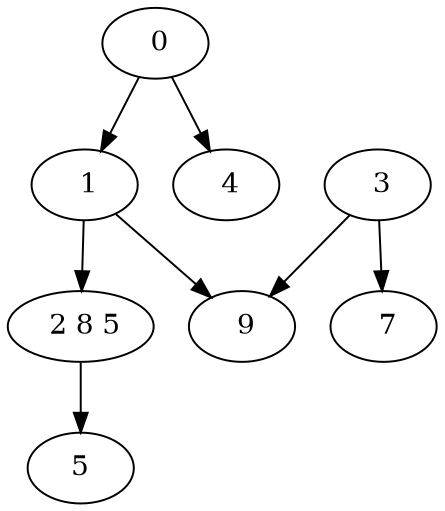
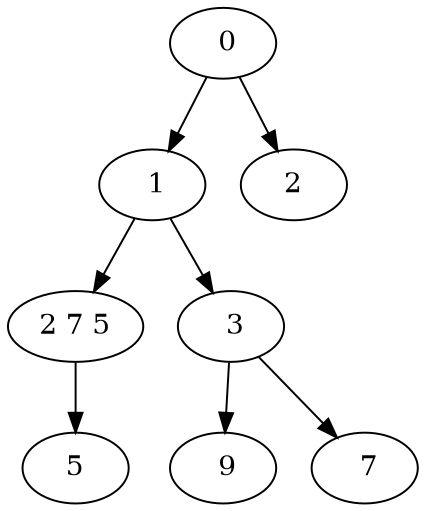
  digraph {
    " 0"
    " 1"
-   " 4"
-   " 2 8 5"
+   " 4" [label=2]
+   " 2 8 5" [label="2 7 5"]
    " 3"
    n6 [label=5]
    " 9"
    " 7"
    " 0" -> " 1"
    " 0" -> " 4"
    " 1" -> " 2 8 5"
-   " 1" -> " 9"
+   " 1" -> " 3"
    " 2 8 5" -> n6
    " 3" -> " 9"
    " 3" -> " 7"
  }
